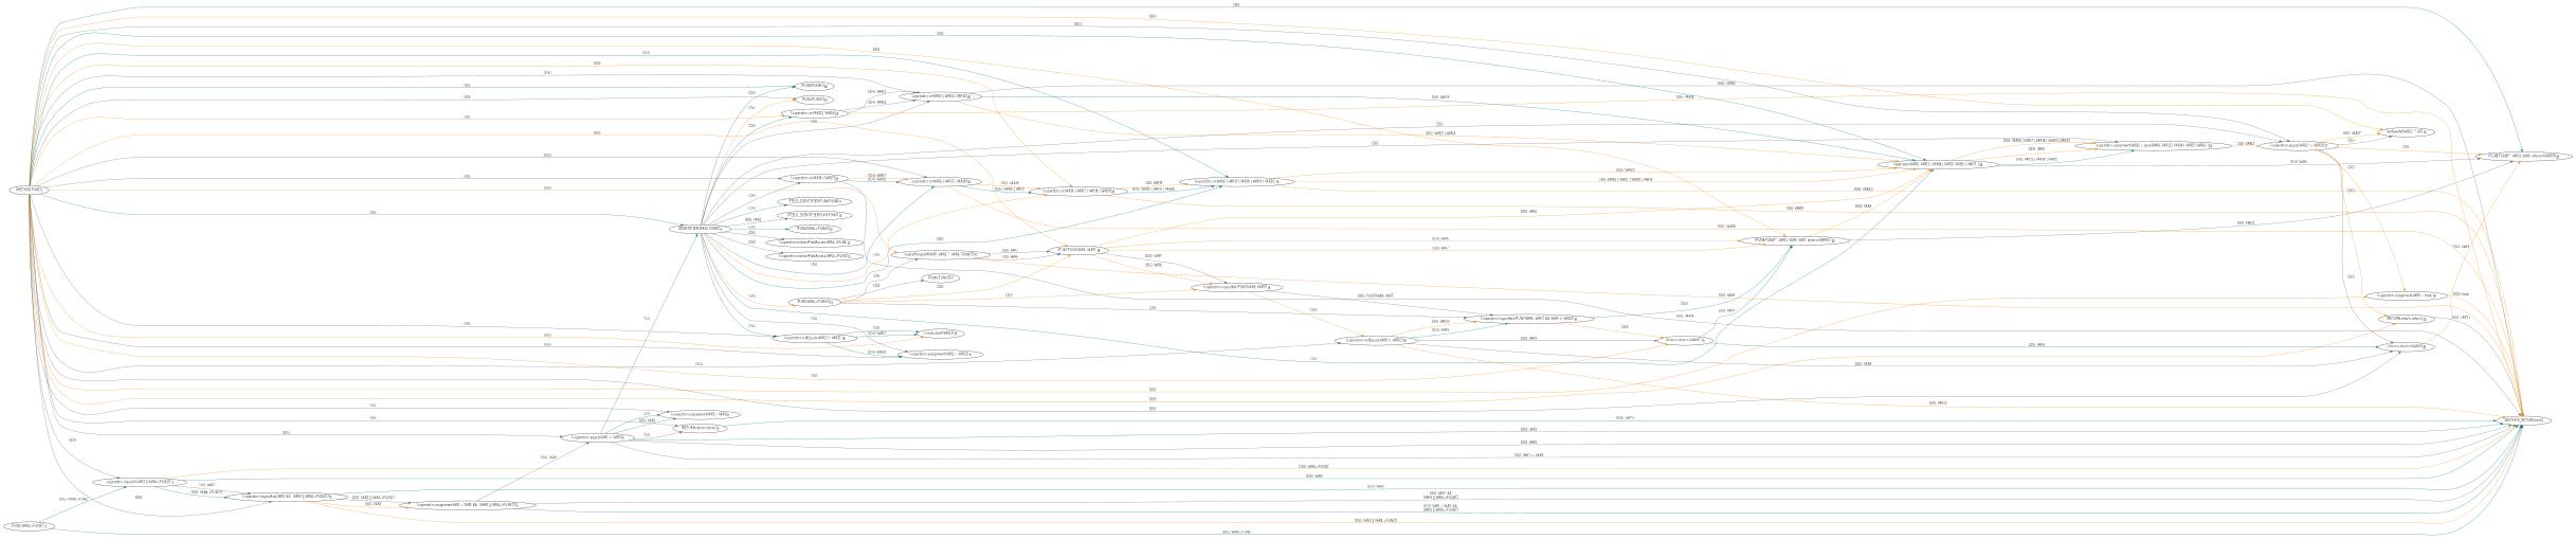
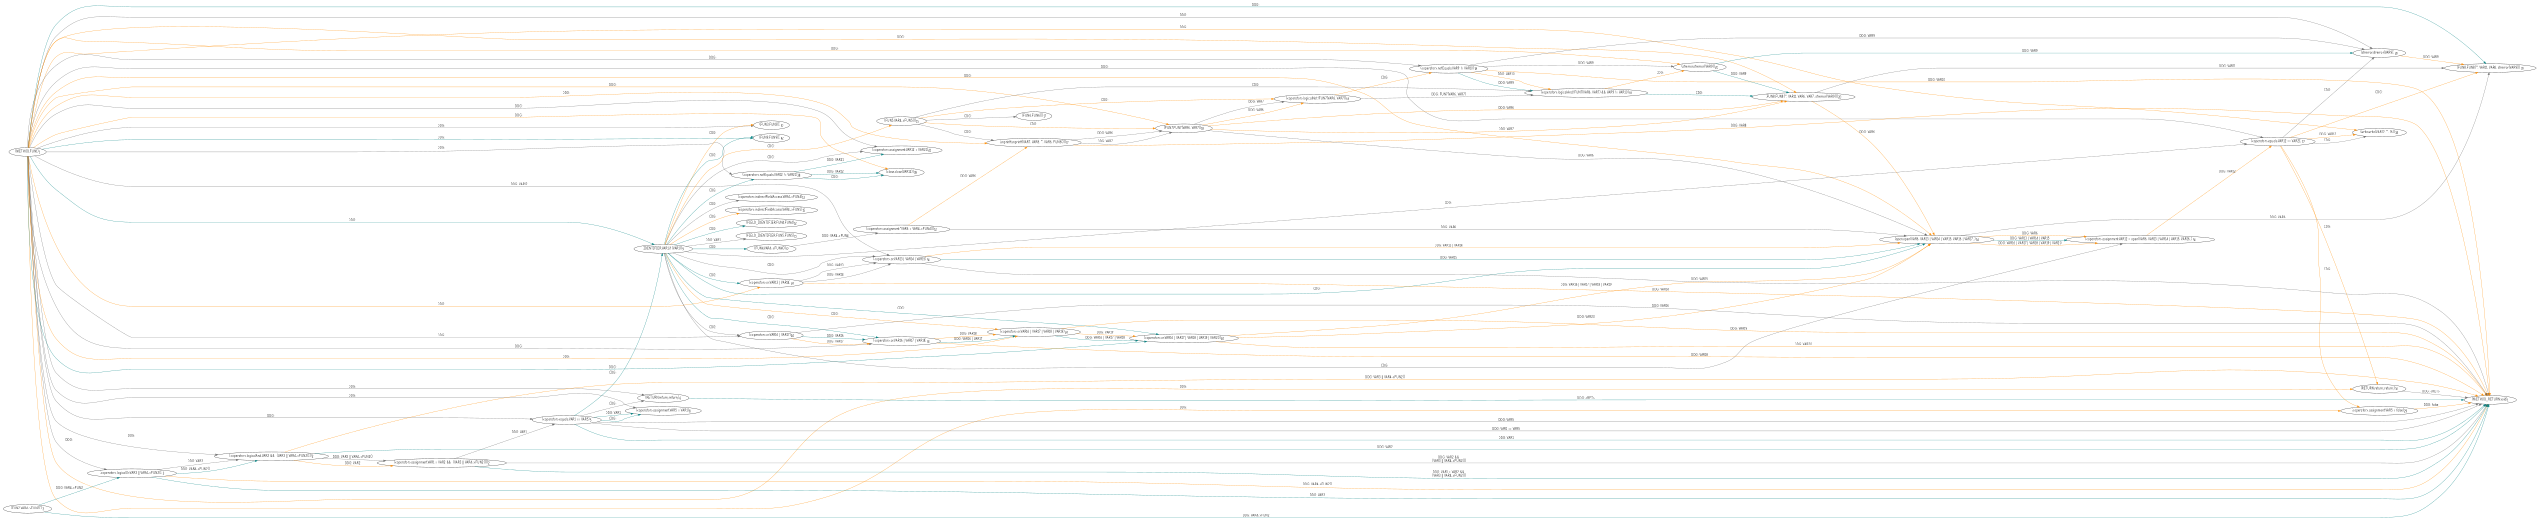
  digraph {
    fontname="Comic Neue"
    rankdir=LR
    node [fontname="Comic Neue"]
    edge [color=gray40 fontname="Comic Neue"]
    n1 [label=<(METHOD,FUN1)<SUB>1</SUB>>]
    n2 [label=<(&lt;operator&gt;.assignment,VAR5 = VAR1)<SUB>8</SUB>>]
    n3 [label=<(&lt;operator&gt;.equals,VAR1 == VAR5)<SUB>5</SUB>>]
    n4 [label=<(IDENTIFIER,VAR1,if (VAR1))<SUB>9</SUB>>]
    n5 [label=<(&lt;operator&gt;.logicalAnd,VAR2 &amp;&amp;  (VAR3 || VAR4-&gt;FUN2()))<SUB>2</SUB>>]
    n6 [label=<(RETURN,return;,return;)<SUB>6</SUB>>]
    n7 [label=<(FUN3,FUN3())<SUB>10</SUB>>]
    n8 [label=<(write,write(VAR12, &quot;&quot;, 16))<SUB>34</SUB>>]
    n9 [label=<(&lt;operator&gt;.logicalOr,VAR3 || VAR4-&gt;FUN2())<SUB>3</SUB>>]
    n10 [label=<(&lt;operator&gt;.equals,VAR12 == VAR21)<SUB>27</SUB>>]
    n11 [label=<(&lt;operator&gt;.assignment,VAR12 = VAR21)<SUB>41</SUB>>]
    n12 [label=<(FUN9,FUN9())<SUB>42</SUB>>]
    n13 [label=<(snprintf,snprintf(VAR7, VAR8, &quot;&quot;, VAR6, FUN6()))<SUB>17</SUB>>]
    n14 [label=<(open,open(VAR6, VAR13 | VAR14 | VAR15, VAR16 | VAR17...)<SUB>24</SUB>>]
    n15 [label=<(FUN8,FUN8(&quot;&quot;, VAR11, VAR6, strerror(VAR9)))<SUB>28</SUB>>]
    n16 [label=<(&lt;operator&gt;.assignment,VAR5 = false)<SUB>29</SUB>>]
    n17 [label=<(RETURN,return;,return;)<SUB>30</SUB>>]
    n18 [label=<(&lt;operator&gt;.notEquals,VAR12 != VAR21)<SUB>38</SUB>>]
    n19 [label=<(&lt;operator&gt;.or,VAR13 | VAR14 | VAR15)<SUB>24</SUB>>]
    n20 [label=<(&lt;operator&gt;.or,VAR16 | VAR17 | VAR18 | VAR19 | VAR20)<SUB>24</SUB>>]
    n21 [label=<(close,close(VAR12))<SUB>39</SUB>>]
    n22 [label=<(FUN8,FUN8(&quot;&quot;, VAR11, VAR6, VAR7, strerror(VAR9)))<SUB>20</SUB>>]
    n23 [label=<(&lt;operator&gt;.or,VAR13 | VAR14)<SUB>24</SUB>>]
    n24 [label=<(&lt;operator&gt;.or,VAR16 | VAR17 | VAR18 | VAR19)<SUB>24</SUB>>]
    n25 [label=<(strerror,strerror(VAR9))<SUB>28</SUB>>]
    n26 [label=<(&lt;operator&gt;.notEquals,VAR9 != VAR10)<SUB>18</SUB>>]
    n27 [label=<(&lt;operator&gt;.or,VAR16 | VAR17 | VAR18)<SUB>24</SUB>>]
    n28 [label=<(FUN7,FUN7(VAR6, VAR7))<SUB>18</SUB>>]
    n29 [label=<(strerror,strerror(VAR9))<SUB>20</SUB>>]
    n30 [label=<(&lt;operator&gt;.or,VAR16 | VAR17)<SUB>24</SUB>>]
    n31 [label=<(METHOD_RETURN,void)<SUB>1</SUB>>]
    n32 [label=<(&lt;operator&gt;.assignment,VAR12 = open(VAR6, VAR13 | VAR14 | VAR15, VAR16...)<SUB>24</SUB>>]
    n33 [label=<(FUN5,VAR4-&gt;FUN5())<SUB>15</SUB>>]
    n34 [label=<(FUN4,VAR4-&gt;FUN4())<SUB>12</SUB>>]
    n35 [label=<(&lt;operator&gt;.indirectFieldAccess,VAR4-&gt;FUN4)<SUB>12</SUB>>]
    n36 [label=<(&lt;operator&gt;.indirectFieldAccess,VAR4-&gt;FUN5)<SUB>15</SUB>>]
    n37 [label=<(FIELD_IDENTIFIER,FUN4,FUN4)<SUB>12</SUB>>]
    n38 [label=<(FIELD_IDENTIFIER,FUN5,FUN5)<SUB>15</SUB>>]
    n39 [label=<(&lt;operator&gt;.assignment,VAR1 = VAR2 &amp;&amp;  (VAR3 || VAR4-&gt;FUN2()))<SUB>2</SUB>>]
    n40 [label=<(&lt;operator&gt;.logicalAnd,!FUN7(VAR6, VAR7) &amp;&amp; VAR9 != VAR10)<SUB>18</SUB>>]
    n41 [label=<(&lt;operator&gt;.logicalNot,!FUN7(VAR6, VAR7))<SUB>18</SUB>>]
+   n42 [label=<(&lt;operator&gt;.assignment,*VAR6 = VAR4-&gt;FUN4())<SUB>12</SUB>>]
    n43 [label=<(FUN6,FUN6())<SUB>17</SUB>>]
    n44 [label=<(FUN2,VAR4-&gt;FUN2())<SUB>3</SUB>>]
    n1 -> n2 [label="DDG: "]
    n1 -> n3 [label="DDG: "]
    n1 -> n4 [color=teal label="DDG: "]
    n1 -> n5 [label="DDG: "]
    n1 -> n6 [label="DDG: "]
    n1 -> n7 [label="DDG: "]
    n1 -> n8 [color=darkorange label="DDG: "]
    n1 -> n9 [label="DDG: "]
    n1 -> n10 [label="DDG: "]
    n1 -> n11 [label="DDG: "]
    n1 -> n12 [color=teal label="DDG: "]
    n1 -> n13 [color=darkorange label="DDG: "]
-   n1 -> n14 [color=teal label="DDG: "]
+   n1 -> n14 [color=darkorange label="DDG: "]
    n1 -> n15 [color=teal label="DDG: "]
    n1 -> n16 [color=darkorange label="DDG: "]
    n1 -> n17 [color=darkorange label="DDG: "]
    n1 -> n18 [label="DDG: "]
-   n1 -> n19 [label="DDG: "]
+   n1 -> n19 [label="DDG: VAR12"]
    n1 -> n20 [color=teal label="DDG: "]
    n1 -> n21 [color=darkorange label="DDG: "]
    n1 -> n22 [color=darkorange label="DDG: "]
    n1 -> n23 [color=darkorange label="DDG: "]
    n1 -> n24 [color=darkorange label="DDG: "]
    n1 -> n25 [label="DDG: "]
    n1 -> n26 [label="DDG: "]
    n1 -> n27 [label="DDG: "]
    n1 -> n28 [color=darkorange label="DDG: "]
    n1 -> n29 [color=darkorange label="DDG: "]
    n1 -> n30 [label="DDG: "]
    n3 -> n2 [color=teal label="DDG: VAR1"]
    n3 -> n2 [color=teal label="CDG: "]
    n3 -> n4 [color=teal label="CDG: "]
    n3 -> n6 [label="CDG: "]
    n3 -> n31 [color=teal label="DDG: VAR1"]
    n3 -> n31 [label="DDG: VAR5"]
    n3 -> n31 [label="DDG: VAR1 == VAR5"]
    n4 -> n7 [color=darkorange label="CDG: "]
    n4 -> n10 [label="CDG: "]
    n4 -> n11 [label="CDG: "]
    n4 -> n12 [color=teal label="CDG: "]
    n4 -> n14 [color=teal label="CDG: "]
    n4 -> n18 [color=teal label="CDG: "]
    n4 -> n19 [label="CDG: "]
    n4 -> n20 [color=teal label="CDG: "]
    n4 -> n23 [color=teal label="CDG: "]
    n4 -> n24 [color=darkorange label="CDG: "]
    n4 -> n27 [color=teal label="CDG: "]
    n4 -> n30 [label="CDG: "]
    n4 -> n32 [label="CDG: "]
    n4 -> n33 [color=darkorange label="CDG: "]
    n4 -> n34 [color=teal label="CDG: "]
    n4 -> n35 [label="CDG: "]
-   n4 -> n36 [label="CDG: "]
+   n4 -> n36 [color=darkorange label="CDG: "]
    n4 -> n37 [color=teal label="CDG: "]
    n4 -> n38 [label="DDG: VAR1"]
    n5 -> n31 [color=darkorange label="DDG: VAR3 || VAR4-&gt;FUN2()"]
    n5 -> n31 [color=teal label="DDG: VAR2"]
    n5 -> n39 [color=darkorange label="DDG: VAR2"]
    n5 -> n39 [label="DDG: VAR3 || VAR4-&gt;FUN2()"]
    n6 -> n31 [color=teal label="DDG: &lt;RET&gt;"]
    n9 -> n5 [label="DDG: VAR3"]
    n9 -> n5 [color=teal label="DDG: VAR4-&gt;FUN2()"]
    n9 -> n31 [color=darkorange label="DDG: VAR4-&gt;FUN2()"]
    n9 -> n31 [color=teal label="DDG: VAR3"]
    n10 -> n8 [color=darkorange label="DDG: VAR12"]
    n10 -> n8 [label="CDG: "]
    n10 -> n15 [color=darkorange label="CDG: "]
    n10 -> n16 [color=darkorange label="CDG: "]
    n10 -> n17 [color=darkorange label="CDG: "]
    n10 -> n25 [label="CDG: "]
    n13 -> n28 [label="DDG: VAR6"]
    n13 -> n28 [label="DDG: VAR7"]
    n13 -> n31 [color=darkorange label="DDG: VAR8"]
    n14 -> n15 [label="DDG: VAR6"]
    n14 -> n32 [color=darkorange label="DDG: VAR6"]
    n14 -> n32 [color=teal label="DDG: VAR13 | VAR14 | VAR15"]
    n14 -> n32 [color=darkorange label="DDG: VAR16 | VAR17 | VAR18 | VAR19 | VAR20"]
    n16 -> n31 [color=darkorange label="DDG: false"]
    n17 -> n31 [label="DDG: &lt;RET&gt;"]
    n18 -> n11 [color=teal label="DDG: VAR21"]
    n18 -> n21 [color=teal label="DDG: VAR12"]
    n18 -> n21 [color=teal label="CDG: "]
    n19 -> n14 [color=darkorange label="DDG: VAR13 | VAR14"]
    n19 -> n14 [color=teal label="DDG: VAR15"]
    n19 -> n31 [label="DDG: VAR15"]
    n20 -> n14 [color=darkorange label="DDG: VAR16 | VAR17 | VAR18 | VAR19"]
    n20 -> n14 [color=darkorange label="DDG: VAR20"]
    n20 -> n31 [color=darkorange label="DDG: VAR20"]
    n22 -> n14 [color=darkorange label="DDG: VAR6"]
    n22 -> n15 [label="DDG: VAR11"]
    n23 -> n19 [label="DDG: VAR13"]
    n23 -> n19 [label="DDG: VAR14"]
    n23 -> n31 [color=darkorange label="DDG: VAR14"]
    n24 -> n20 [color=teal label="DDG: VAR16 | VAR17 | VAR18"]
    n24 -> n20 [color=darkorange label="DDG: VAR19"]
    n24 -> n31 [color=darkorange label="DDG: VAR19"]
    n25 -> n15 [color=darkorange label="DDG: VAR9"]
    n26 -> n25 [label="DDG: VAR9"]
    n26 -> n29 [label="DDG: VAR9"]
    n26 -> n31 [color=darkorange label="DDG: VAR10"]
    n26 -> n40 [color=teal label="DDG: VAR9"]
    n26 -> n40 [color=darkorange label="DDG: VAR10"]
    n27 -> n24 [color=teal label="DDG: VAR16 | VAR17"]
    n27 -> n24 [color=darkorange label="DDG: VAR18"]
    n27 -> n31 [color=darkorange label="DDG: VAR18"]
-   n28 -> n14 [color=darkorange label="DDG: VAR6"]
+   n28 -> n14 [label="DDG: VAR6"]
    n28 -> n22 [color=darkorange label="DDG: VAR6"]
    n28 -> n22 [color=darkorange label="DDG: VAR7"]
    n28 -> n41 [color=darkorange label="DDG: VAR6"]
    n28 -> n41 [label="DDG: VAR7"]
    n29 -> n22 [color=teal label="DDG: VAR9"]
    n29 -> n25 [color=teal label="DDG: VAR9"]
    n30 -> n27 [color=teal label="DDG: VAR16"]
    n30 -> n27 [color=darkorange label="DDG: VAR17"]
    n30 -> n31 [label="DDG: VAR16"]
    n32 -> n10 [color=darkorange label="DDG: VAR12"]
    n33 -> n13 [label="CDG: "]
    n33 -> n28 [color=darkorange label="CDG: "]
    n33 -> n40 [label="CDG: "]
    n33 -> n41 [color=darkorange label="CDG: "]
    n33 -> n43 [label="CDG: "]
+   n34 -> n42 [label="DDG: VAR4-&gt;FUN4"]
    n39 -> n3 [label="DDG: VAR1"]
    n39 -> n31 [label="DDG: VAR2 &amp;&amp;\n (VAR3 || VAR4-&gt;FUN2())"]
    n39 -> n31 [color=teal label="DDG: VAR1 = VAR2 &amp;&amp;\n (VAR3 || VAR4-&gt;FUN2())"]
    n40 -> n22 [color=teal label="CDG: "]
    n40 -> n29 [color=darkorange label="CDG: "]
    n41 -> n26 [color=darkorange label="CDG: "]
    n41 -> n40 [label="DDG: FUN7(VAR6, VAR7)"]
+   n42 -> n13 [color=darkorange label="DDG: VAR6"]
+   n42 -> n14 [label="DDG: VAR6"]
    n44 -> n9 [color=teal label="DDG: VAR4-&gt;FUN2"]
    n44 -> n31 [color=teal label="DDG: VAR4-&gt;FUN2"]
  }
